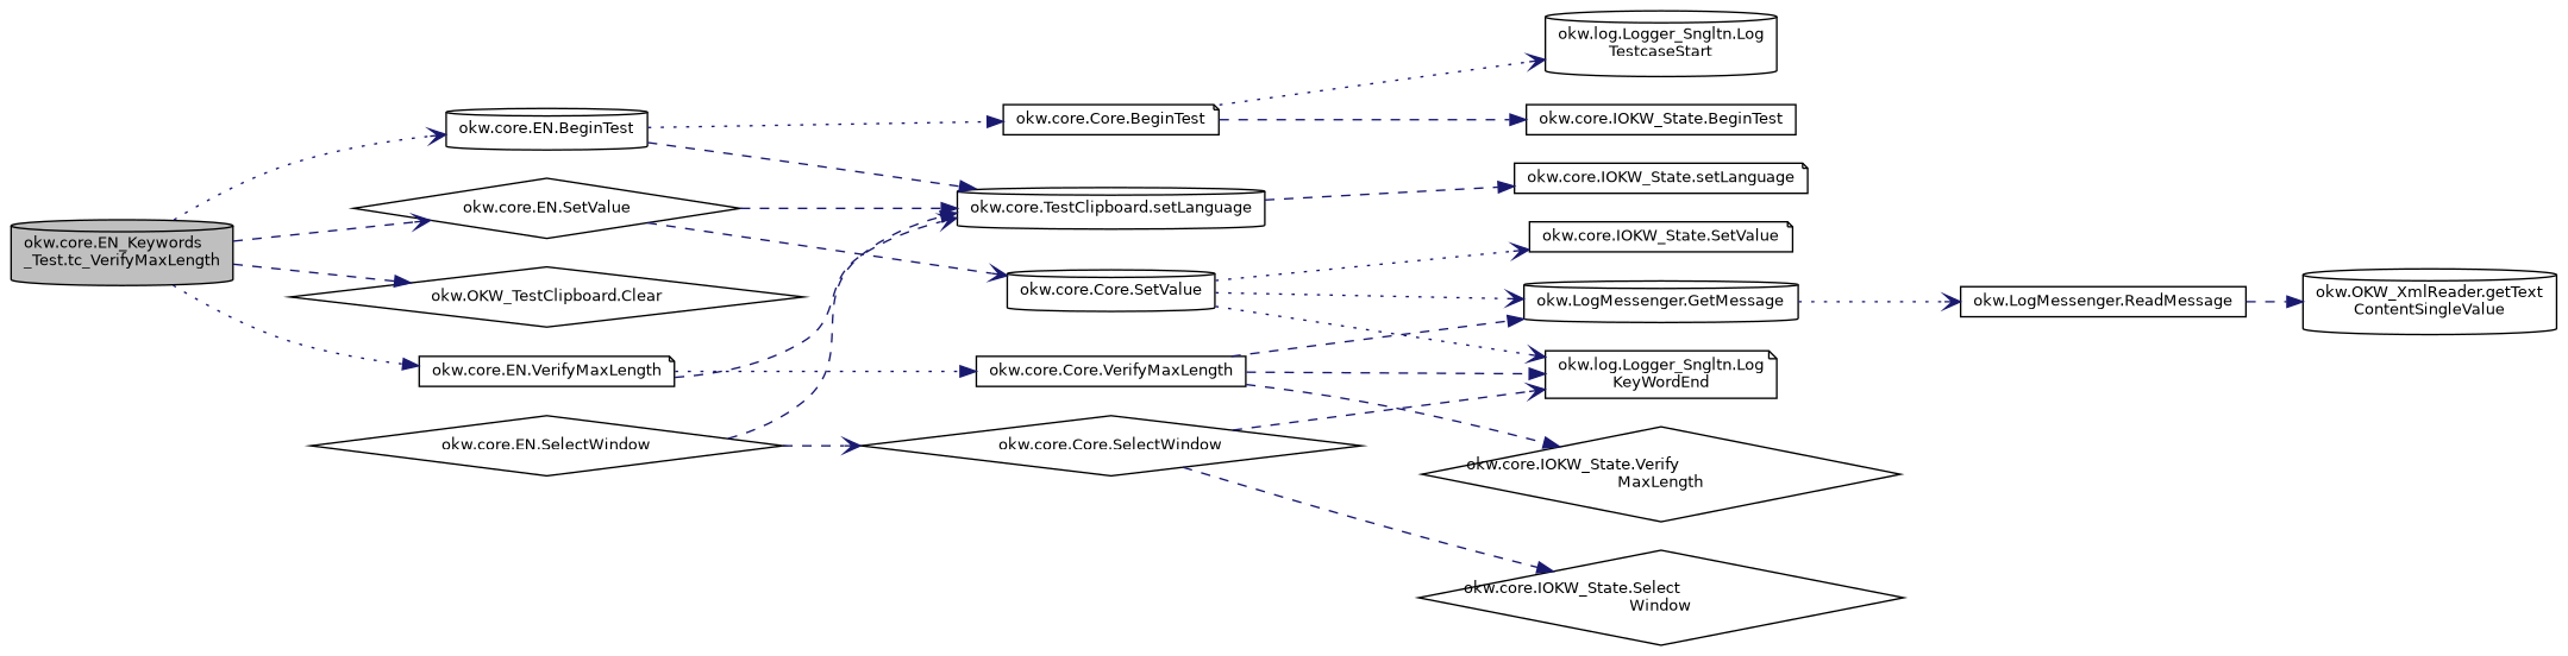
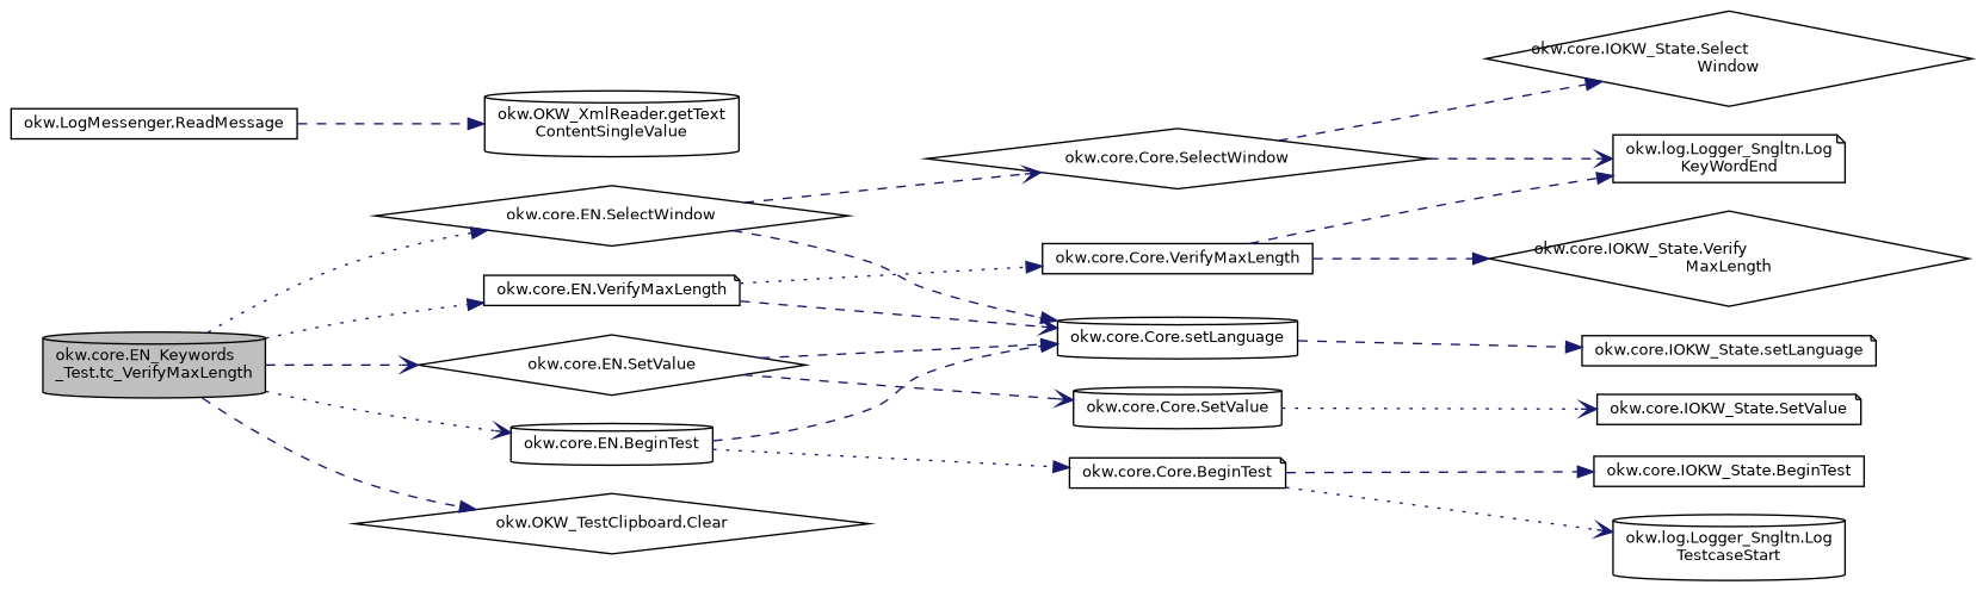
  digraph {
    rankdir=LR
    node [color=black fillcolor=white fontname=Helvetica fontsize=10 shape=cylinder style=filled]
    edge [arrowhead=normal color=midnightblue fontname=Helvetica fontsize=10 labelfontname=Helvetica labelfontsize=10 style=dashed]
    n1 [fillcolor=grey75 fontcolor=black height=0.2 label="okw.core.EN_Keywords\l_Test.tc_VerifyMaxLength" width=0.4]
    n2 [height=0.2 label="okw.core.EN.BeginTest" width=0.4]
    n3 [height=0.2 label="okw.core.EN.SelectWindow" shape=diamond width=0.4]
    n4 [height=0.2 label="okw.core.EN.SetValue" shape=diamond width=0.4]
    n5 [height=0.2 label="okw.OKW_TestClipboard.Clear" shape=diamond width=0.4]
    n6 [height=0.2 label="okw.core.EN.VerifyMaxLength" shape=note width=0.4]
-   n7 [height=0.2 label="okw.core.TestClipboard.setLanguage" width=0.4]
+   n7 [height=0.2 label="okw.core.Core.setLanguage" width=0.4]
    n8 [height=0.2 label="okw.core.Core.BeginTest" shape=note width=0.4]
    n9 [height=0.2 label="okw.core.Core.SelectWindow" shape=diamond width=0.4]
    n10 [height=0.2 label="okw.core.Core.SetValue" width=0.4]
    n11 [height=0.2 label="okw.core.Core.VerifyMaxLength" shape=box width=0.4]
    n12 [height=0.2 label="okw.core.IOKW_State.setLanguage" shape=note width=0.4]
    n13 [height=0.2 label="okw.log.Logger_Sngltn.Log\lTestcaseStart" width=0.4]
    n14 [height=0.2 label="okw.core.IOKW_State.BeginTest" shape=box width=0.4]
    n15 [height=0.2 label="okw.core.IOKW_State.Select\lWindow" shape=diamond width=0.4]
    n16 [height=0.2 label="okw.log.Logger_Sngltn.Log\lKeyWordEnd" shape=note width=0.4]
-   n17 [height=0.2 label="okw.LogMessenger.GetMessage" width=0.4]
    n18 [height=0.2 label="okw.LogMessenger.ReadMessage" shape=box width=0.4]
    n19 [height=0.2 label="okw.OKW_XmlReader.getText\lContentSingleValue" width=0.4]
    n20 [height=0.2 label="okw.core.IOKW_State.SetValue" shape=note width=0.4]
    n21 [height=0.2 label="okw.core.IOKW_State.Verify\lMaxLength" shape=diamond width=0.4]
    n1 -> n2 [arrowhead=vee style=dotted]
+   n1 -> n3 [style=dotted]
    n1 -> n4 [arrowhead=vee]
    n1 -> n5
    n1 -> n6 [style=dotted]
    n2 -> n7
    n2 -> n8 [style=dotted]
    n3 -> n7
    n3 -> n9 [arrowhead=vee]
    n4 -> n7
    n4 -> n10 [arrowhead=vee]
    n6 -> n7 [arrowhead=vee]
    n6 -> n11 [style=dotted]
    n7 -> n12
    n8 -> n13 [arrowhead=vee style=dotted]
    n8 -> n14
    n9 -> n15
    n9 -> n16 [arrowhead=vee]
-   n10 -> n16 [arrowhead=vee style=dotted]
-   n10 -> n17 [arrowhead=vee style=dotted]
    n10 -> n20 [arrowhead=vee style=dotted]
    n11 -> n16
-   n11 -> n17
    n11 -> n21
-   n17 -> n18 [arrowhead=vee style=dotted]
    n18 -> n19
  }
